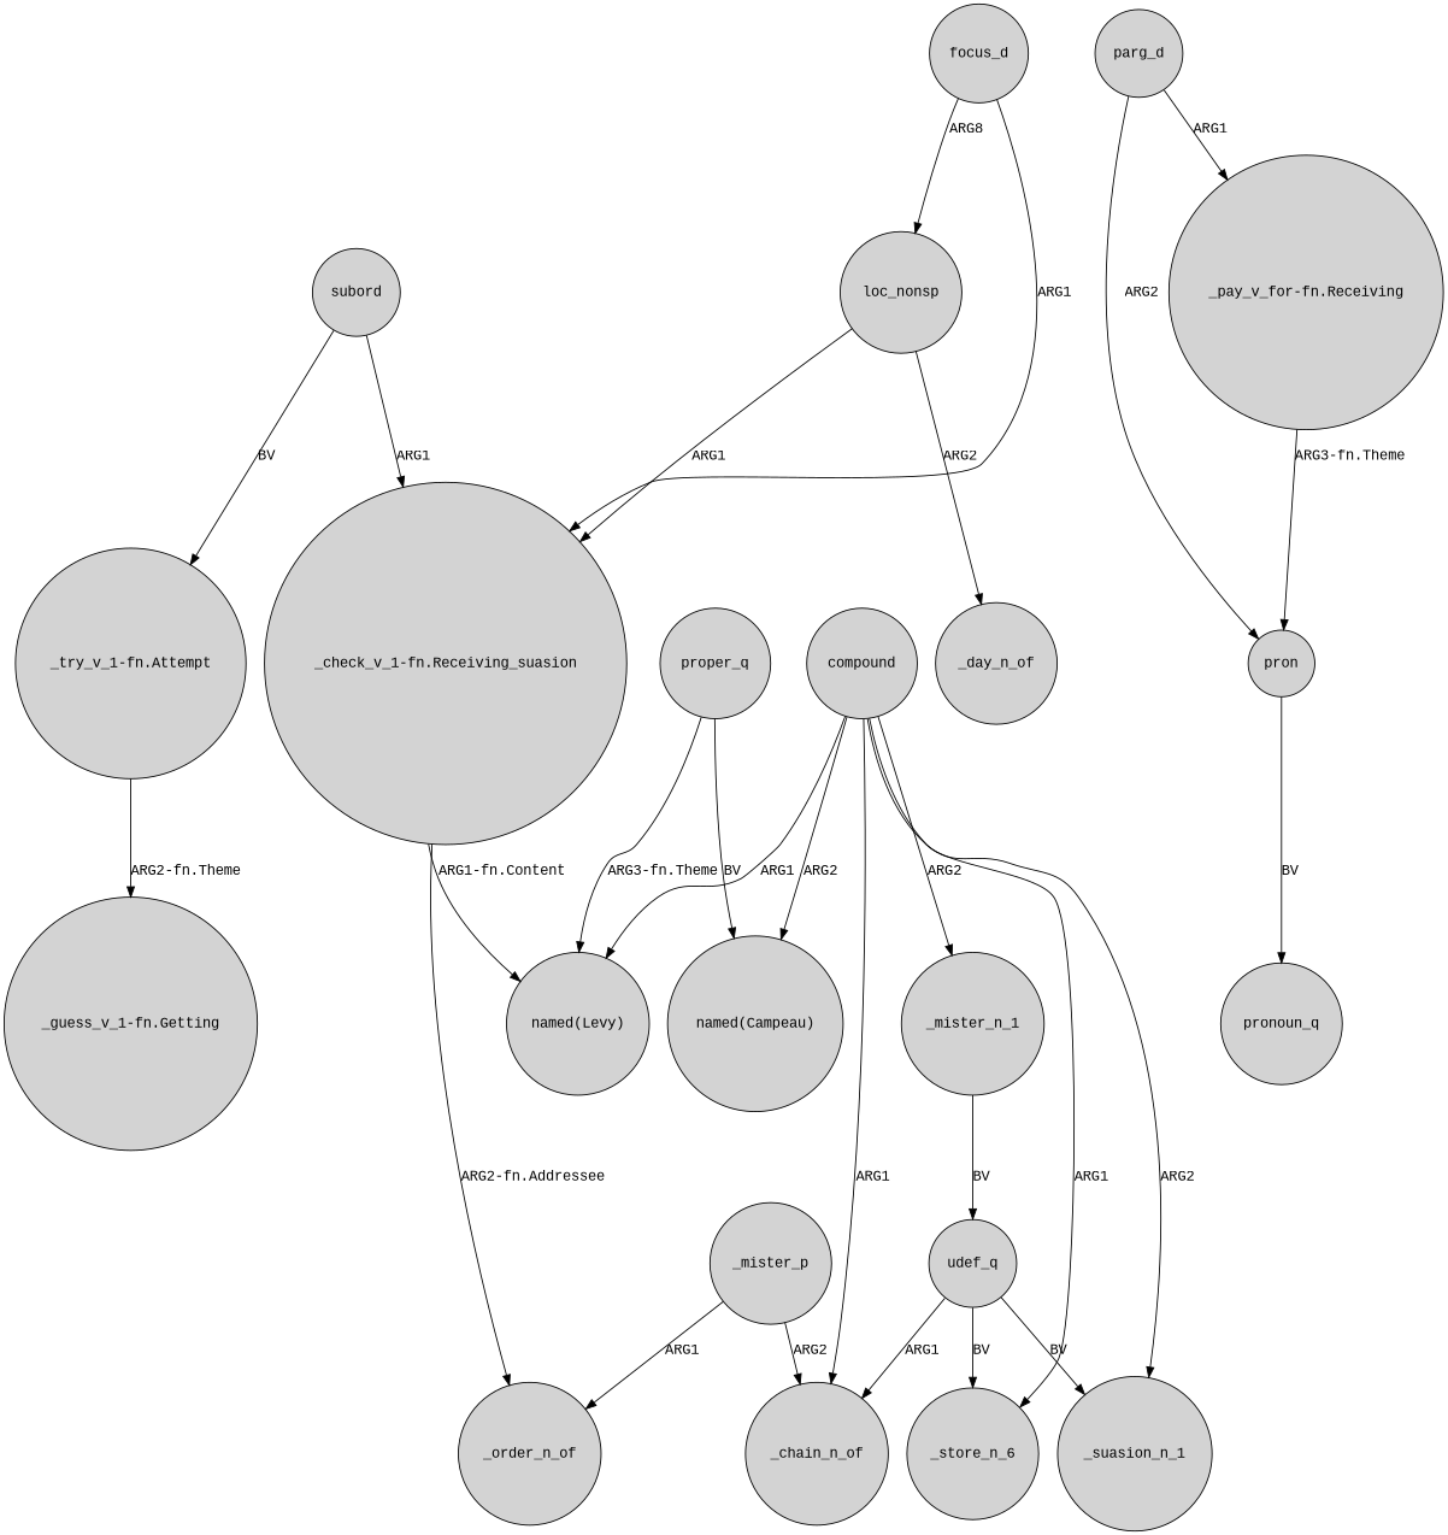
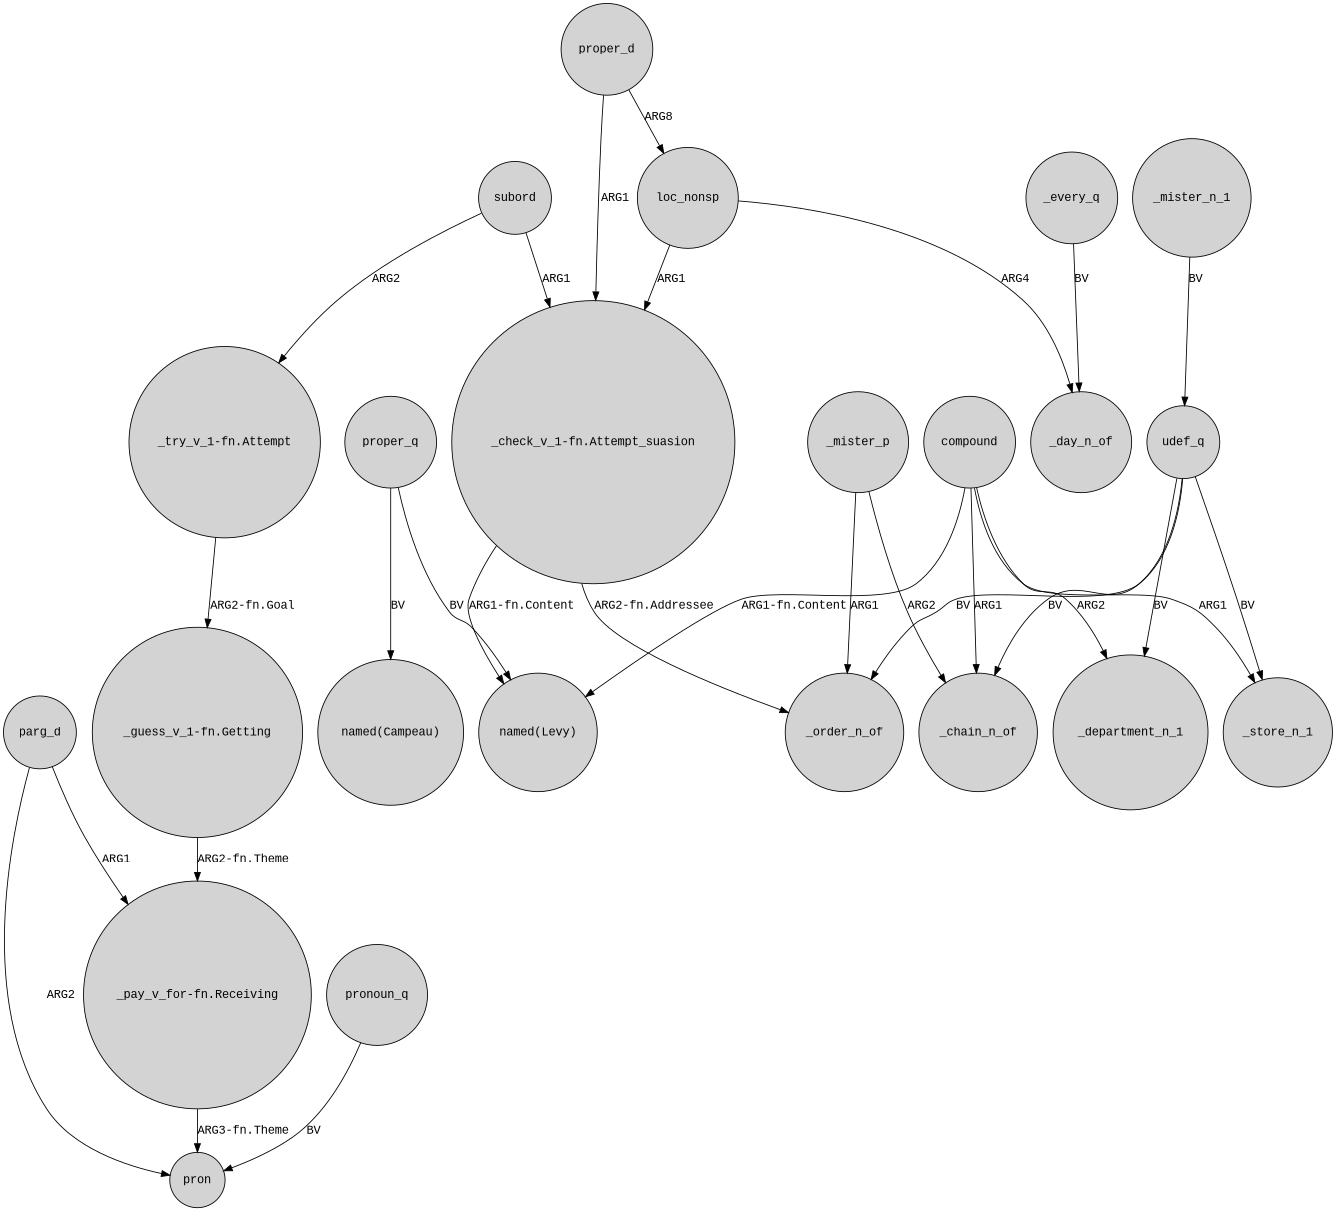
  digraph {
    fontname="Liberation Mono"
    node [fontname="Liberation Mono" shape=circle style=filled]
    edge [fontname="Liberation Mono"]
    subord
-   "_check_v_1-fn.Attempt_suasion" [label="_check_v_1-fn.Receiving_suasion"]
+   "_check_v_1-fn.Attempt_suasion"
    "_try_v_1-fn.Attempt"
    _order_n_of
    "named(Levy)"
    "_guess_v_1-fn.Getting"
    compound
    _mister_n_1
    "named(Campeau)"
    _chain_n_of
-   _department_n_1 [label=_suasion_n_1]
-   _store_n_1 [label=_store_n_6]
+   _department_n_1
+   _store_n_1
    udef_q
    proper_q
    n15 [label=_mister_p]
    parg_d
    pron
    "_pay_v_for-fn.Receiving"
-   focus_d
+   focus_d [label=proper_d]
    loc_nonsp
    _day_n_of
    pronoun_q
+   _every_q
    subord -> "_check_v_1-fn.Attempt_suasion" [label=ARG1]
-   subord -> "_try_v_1-fn.Attempt" [label=BV]
+   subord -> "_try_v_1-fn.Attempt" [label=ARG2]
    "_check_v_1-fn.Attempt_suasion" -> _order_n_of [label="ARG2-fn.Addressee"]
    "_check_v_1-fn.Attempt_suasion" -> "named(Levy)" [label="ARG1-fn.Content"]
-   "_try_v_1-fn.Attempt" -> "_guess_v_1-fn.Getting" [label="ARG2-fn.Theme"]
-   compound -> "named(Levy)" [label=ARG1]
-   compound -> _mister_n_1 [label=ARG2]
-   compound -> "named(Campeau)" [label=ARG2]
+   "_try_v_1-fn.Attempt" -> "_guess_v_1-fn.Getting" [label="ARG2-fn.Goal"]
+   "_guess_v_1-fn.Getting" -> "_pay_v_for-fn.Receiving" [label="ARG2-fn.Theme"]
+   compound -> "named(Levy)" [label="ARG1-fn.Content"]
    compound -> _chain_n_of [label=ARG1]
    compound -> _department_n_1 [label=ARG2]
    compound -> _store_n_1 [label=ARG1]
    _mister_n_1 -> udef_q [label=BV]
-   udef_q -> _chain_n_of [label=ARG1]
+   udef_q -> _order_n_of [label=BV]
+   udef_q -> _chain_n_of [label=BV]
    udef_q -> _department_n_1 [label=BV]
    udef_q -> _store_n_1 [label=BV]
-   proper_q -> "named(Levy)" [label="ARG3-fn.Theme"]
+   proper_q -> "named(Levy)" [label=BV]
    proper_q -> "named(Campeau)" [label=BV]
    n15 -> _order_n_of [label=ARG1]
    n15 -> _chain_n_of [label=ARG2]
    parg_d -> pron [label=ARG2]
    parg_d -> "_pay_v_for-fn.Receiving" [label=ARG1]
    "_pay_v_for-fn.Receiving" -> pron [label="ARG3-fn.Theme"]
    focus_d -> "_check_v_1-fn.Attempt_suasion" [label=ARG1]
    focus_d -> loc_nonsp [label=ARG8]
    loc_nonsp -> "_check_v_1-fn.Attempt_suasion" [label=ARG1]
-   loc_nonsp -> _day_n_of [label=ARG2]
-   pron -> pronoun_q [label=BV]
+   loc_nonsp -> _day_n_of [label=ARG4]
+   pronoun_q -> pron [label=BV]
+   _every_q -> _day_n_of [label=BV]
  }
